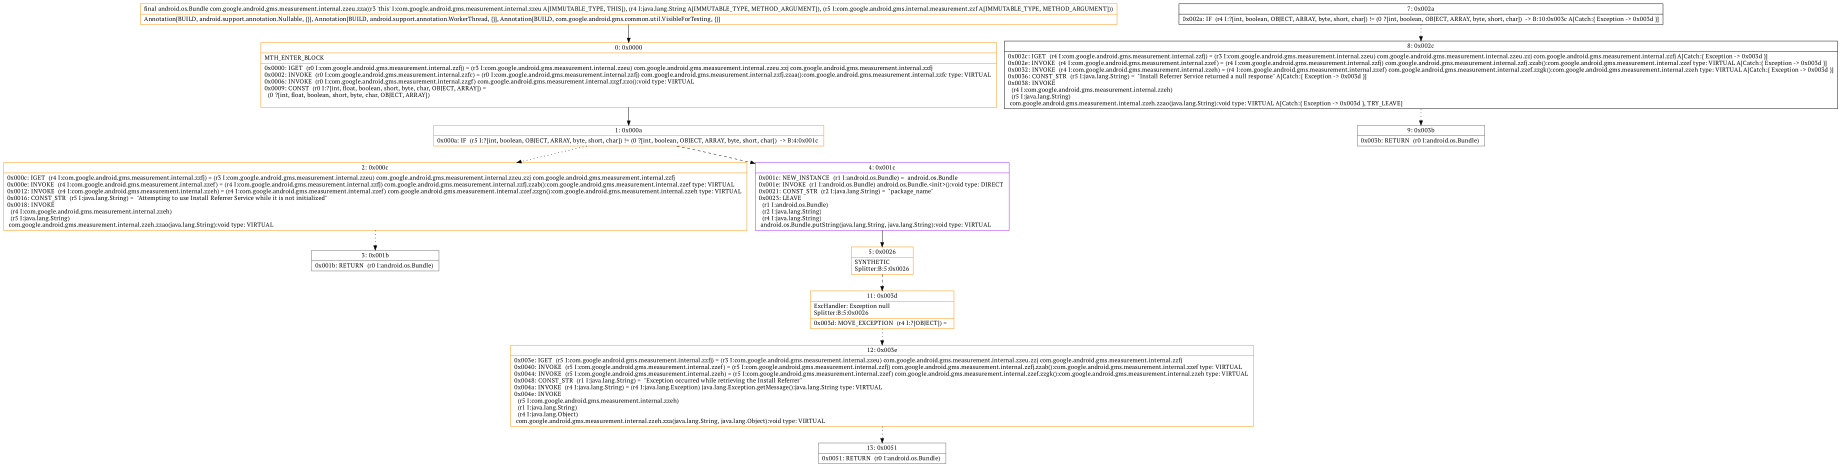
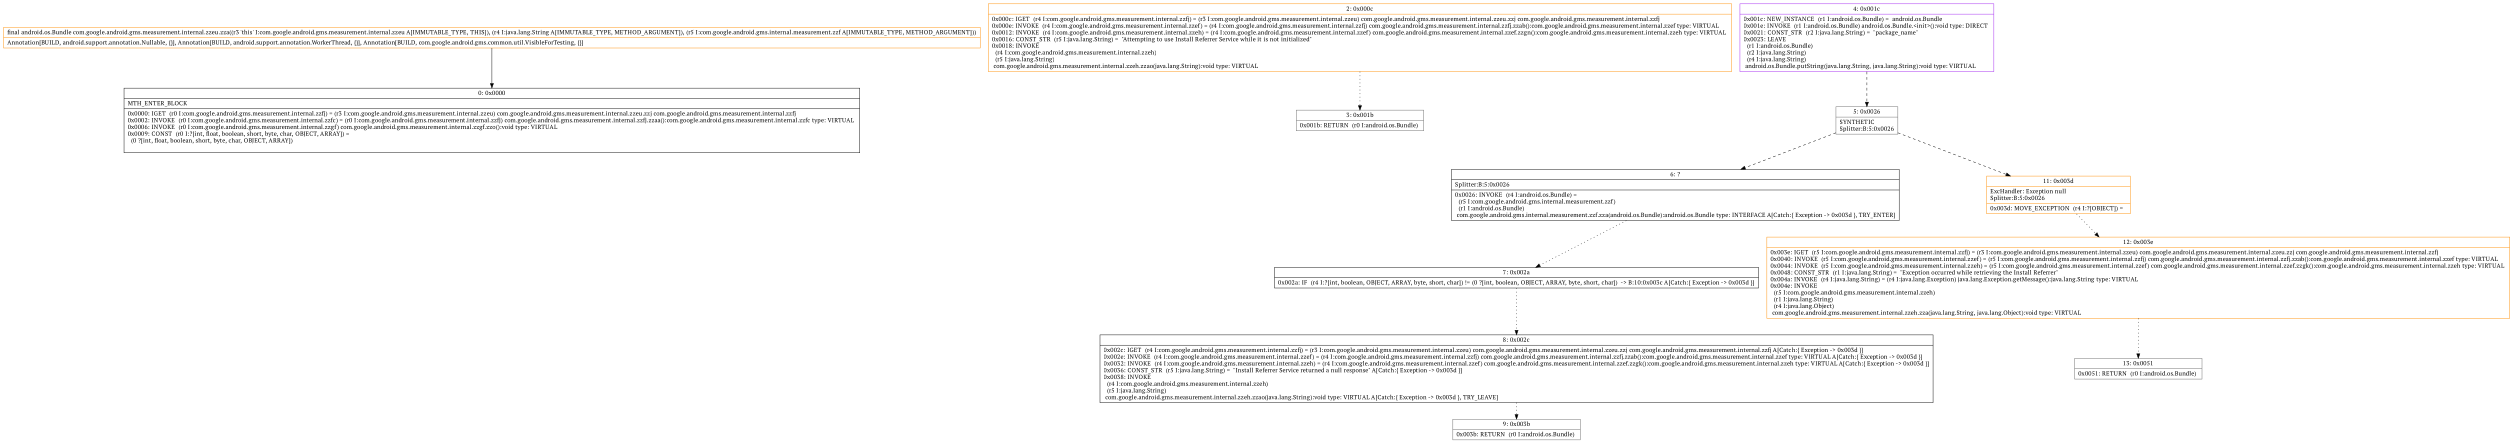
  digraph {
    fontname="PT Serif"
    node [color=darkorange fontname="PT Serif" shape=record]
    edge [fontname="PT Serif" style=dotted]
-   n1 [label="{0\:\ 0x0000|MTH_ENTER_BLOCK\l|0x0000: IGET  (r0 I:com.google.android.gms.measurement.internal.zzfj) = (r3 I:com.google.android.gms.measurement.internal.zzeu) com.google.android.gms.measurement.internal.zzeu.zzj com.google.android.gms.measurement.internal.zzfj \l0x0002: INVOKE  (r0 I:com.google.android.gms.measurement.internal.zzfc) = (r0 I:com.google.android.gms.measurement.internal.zzfj) com.google.android.gms.measurement.internal.zzfj.zzaa():com.google.android.gms.measurement.internal.zzfc type: VIRTUAL \l0x0006: INVOKE  (r0 I:com.google.android.gms.measurement.internal.zzgf) com.google.android.gms.measurement.internal.zzgf.zzo():void type: VIRTUAL \l0x0009: CONST  (r0 I:?[int, float, boolean, short, byte, char, OBJECT, ARRAY]) = \l  (0 ?[int, float, boolean, short, byte, char, OBJECT, ARRAY])\l \l}"]
-   n2 [label="{1\:\ 0x000a|0x000a: IF  (r5 I:?[int, boolean, OBJECT, ARRAY, byte, short, char]) != (0 ?[int, boolean, OBJECT, ARRAY, byte, short, char])  \-\> B:4:0x001c \l}"]
+   n1 [color=black label="{0\:\ 0x0000|MTH_ENTER_BLOCK\l|0x0000: IGET  (r0 I:com.google.android.gms.measurement.internal.zzfj) = (r3 I:com.google.android.gms.measurement.internal.zzeu) com.google.android.gms.measurement.internal.zzeu.zzj com.google.android.gms.measurement.internal.zzfj \l0x0002: INVOKE  (r0 I:com.google.android.gms.measurement.internal.zzfc) = (r0 I:com.google.android.gms.measurement.internal.zzfj) com.google.android.gms.measurement.internal.zzfj.zzaa():com.google.android.gms.measurement.internal.zzfc type: VIRTUAL \l0x0006: INVOKE  (r0 I:com.google.android.gms.measurement.internal.zzgf) com.google.android.gms.measurement.internal.zzgf.zzo():void type: VIRTUAL \l0x0009: CONST  (r0 I:?[int, float, boolean, short, byte, char, OBJECT, ARRAY]) = \l  (0 ?[int, float, boolean, short, byte, char, OBJECT, ARRAY])\l \l}"]
    n3 [label="{2\:\ 0x000c|0x000c: IGET  (r4 I:com.google.android.gms.measurement.internal.zzfj) = (r3 I:com.google.android.gms.measurement.internal.zzeu) com.google.android.gms.measurement.internal.zzeu.zzj com.google.android.gms.measurement.internal.zzfj \l0x000e: INVOKE  (r4 I:com.google.android.gms.measurement.internal.zzef) = (r4 I:com.google.android.gms.measurement.internal.zzfj) com.google.android.gms.measurement.internal.zzfj.zzab():com.google.android.gms.measurement.internal.zzef type: VIRTUAL \l0x0012: INVOKE  (r4 I:com.google.android.gms.measurement.internal.zzeh) = (r4 I:com.google.android.gms.measurement.internal.zzef) com.google.android.gms.measurement.internal.zzef.zzgn():com.google.android.gms.measurement.internal.zzeh type: VIRTUAL \l0x0016: CONST_STR  (r5 I:java.lang.String) =  \"Attempting to use Install Referrer Service while it is not initialized\" \l0x0018: INVOKE  \l  (r4 I:com.google.android.gms.measurement.internal.zzeh)\l  (r5 I:java.lang.String)\l com.google.android.gms.measurement.internal.zzeh.zzao(java.lang.String):void type: VIRTUAL \l}"]
    n4 [color=purple label="{4\:\ 0x001c|0x001c: NEW_INSTANCE  (r1 I:android.os.Bundle) =  android.os.Bundle \l0x001e: INVOKE  (r1 I:android.os.Bundle) android.os.Bundle.\<init\>():void type: DIRECT \l0x0021: CONST_STR  (r2 I:java.lang.String) =  \"package_name\" \l0x0023: LEAVE  \l  (r1 I:android.os.Bundle)\l  (r2 I:java.lang.String)\l  (r4 I:java.lang.String)\l android.os.Bundle.putString(java.lang.String, java.lang.String):void type: VIRTUAL \l}"]
    n5 [color=gray40 label="{3\:\ 0x001b|0x001b: RETURN  (r0 I:android.os.Bundle) \l}"]
-   n6 [label="{5\:\ 0x0026|SYNTHETIC\lSplitter:B:5:0x0026\l}"]
+   n6 [color=gray40 label="{5\:\ 0x0026|SYNTHETIC\lSplitter:B:5:0x0026\l}"]
+   n7 [color=black label="{6\:\ ?|Splitter:B:5:0x0026\l|0x0026: INVOKE  (r4 I:android.os.Bundle) = \l  (r5 I:com.google.android.gms.internal.measurement.zzf)\l  (r1 I:android.os.Bundle)\l com.google.android.gms.internal.measurement.zzf.zza(android.os.Bundle):android.os.Bundle type: INTERFACE A[Catch:\{ Exception \-\> 0x003d \}, TRY_ENTER]\l}"]
    n8 [label="{11\:\ 0x003d|ExcHandler: Exception null\lSplitter:B:5:0x0026\l|0x003d: MOVE_EXCEPTION  (r4 I:?[OBJECT]) =  \l}"]
    n9 [color=black label="{7\:\ 0x002a|0x002a: IF  (r4 I:?[int, boolean, OBJECT, ARRAY, byte, short, char]) != (0 ?[int, boolean, OBJECT, ARRAY, byte, short, char])  \-\> B:10:0x003c A[Catch:\{ Exception \-\> 0x003d \}]\l}"]
    n10 [label="{12\:\ 0x003e|0x003e: IGET  (r5 I:com.google.android.gms.measurement.internal.zzfj) = (r3 I:com.google.android.gms.measurement.internal.zzeu) com.google.android.gms.measurement.internal.zzeu.zzj com.google.android.gms.measurement.internal.zzfj \l0x0040: INVOKE  (r5 I:com.google.android.gms.measurement.internal.zzef) = (r5 I:com.google.android.gms.measurement.internal.zzfj) com.google.android.gms.measurement.internal.zzfj.zzab():com.google.android.gms.measurement.internal.zzef type: VIRTUAL \l0x0044: INVOKE  (r5 I:com.google.android.gms.measurement.internal.zzeh) = (r5 I:com.google.android.gms.measurement.internal.zzef) com.google.android.gms.measurement.internal.zzef.zzgk():com.google.android.gms.measurement.internal.zzeh type: VIRTUAL \l0x0048: CONST_STR  (r1 I:java.lang.String) =  \"Exception occurred while retrieving the Install Referrer\" \l0x004a: INVOKE  (r4 I:java.lang.String) = (r4 I:java.lang.Exception) java.lang.Exception.getMessage():java.lang.String type: VIRTUAL \l0x004e: INVOKE  \l  (r5 I:com.google.android.gms.measurement.internal.zzeh)\l  (r1 I:java.lang.String)\l  (r4 I:java.lang.Object)\l com.google.android.gms.measurement.internal.zzeh.zza(java.lang.String, java.lang.Object):void type: VIRTUAL \l}"]
    n11 [color=black label="{8\:\ 0x002c|0x002c: IGET  (r4 I:com.google.android.gms.measurement.internal.zzfj) = (r3 I:com.google.android.gms.measurement.internal.zzeu) com.google.android.gms.measurement.internal.zzeu.zzj com.google.android.gms.measurement.internal.zzfj A[Catch:\{ Exception \-\> 0x003d \}]\l0x002e: INVOKE  (r4 I:com.google.android.gms.measurement.internal.zzef) = (r4 I:com.google.android.gms.measurement.internal.zzfj) com.google.android.gms.measurement.internal.zzfj.zzab():com.google.android.gms.measurement.internal.zzef type: VIRTUAL A[Catch:\{ Exception \-\> 0x003d \}]\l0x0032: INVOKE  (r4 I:com.google.android.gms.measurement.internal.zzeh) = (r4 I:com.google.android.gms.measurement.internal.zzef) com.google.android.gms.measurement.internal.zzef.zzgk():com.google.android.gms.measurement.internal.zzeh type: VIRTUAL A[Catch:\{ Exception \-\> 0x003d \}]\l0x0036: CONST_STR  (r5 I:java.lang.String) =  \"Install Referrer Service returned a null response\" A[Catch:\{ Exception \-\> 0x003d \}]\l0x0038: INVOKE  \l  (r4 I:com.google.android.gms.measurement.internal.zzeh)\l  (r5 I:java.lang.String)\l com.google.android.gms.measurement.internal.zzeh.zzao(java.lang.String):void type: VIRTUAL A[Catch:\{ Exception \-\> 0x003d \}, TRY_LEAVE]\l}"]
    n12 [color=gray40 label="{9\:\ 0x003b|0x003b: RETURN  (r0 I:android.os.Bundle) \l}"]
    n13 [color=gray40 label="{13\:\ 0x0051|0x0051: RETURN  (r0 I:android.os.Bundle) \l}"]
    n14 [label="{final android.os.Bundle com.google.android.gms.measurement.internal.zzeu.zza((r3 'this' I:com.google.android.gms.measurement.internal.zzeu A[IMMUTABLE_TYPE, THIS]), (r4 I:java.lang.String A[IMMUTABLE_TYPE, METHOD_ARGUMENT]), (r5 I:com.google.android.gms.internal.measurement.zzf A[IMMUTABLE_TYPE, METHOD_ARGUMENT]))  | Annotation[BUILD, android.support.annotation.Nullable, \{\}], Annotation[BUILD, android.support.annotation.WorkerThread, \{\}], Annotation[BUILD, com.google.android.gms.common.util.VisibleForTesting, \{\}]\l}"]
-   n1 -> n2 [style=solid]
-   n2 -> n3
-   n2 -> n4 [style=dashed]
    n3 -> n5
-   n4 -> n6 [style=solid]
+   n4 -> n6 [style=dashed]
+   n6 -> n7 [style=dashed]
    n6 -> n8 [style=dashed]
+   n7 -> n9
    n8 -> n10
    n9 -> n11
    n10 -> n13
    n11 -> n12
    n14 -> n1 [style=solid]
  }
